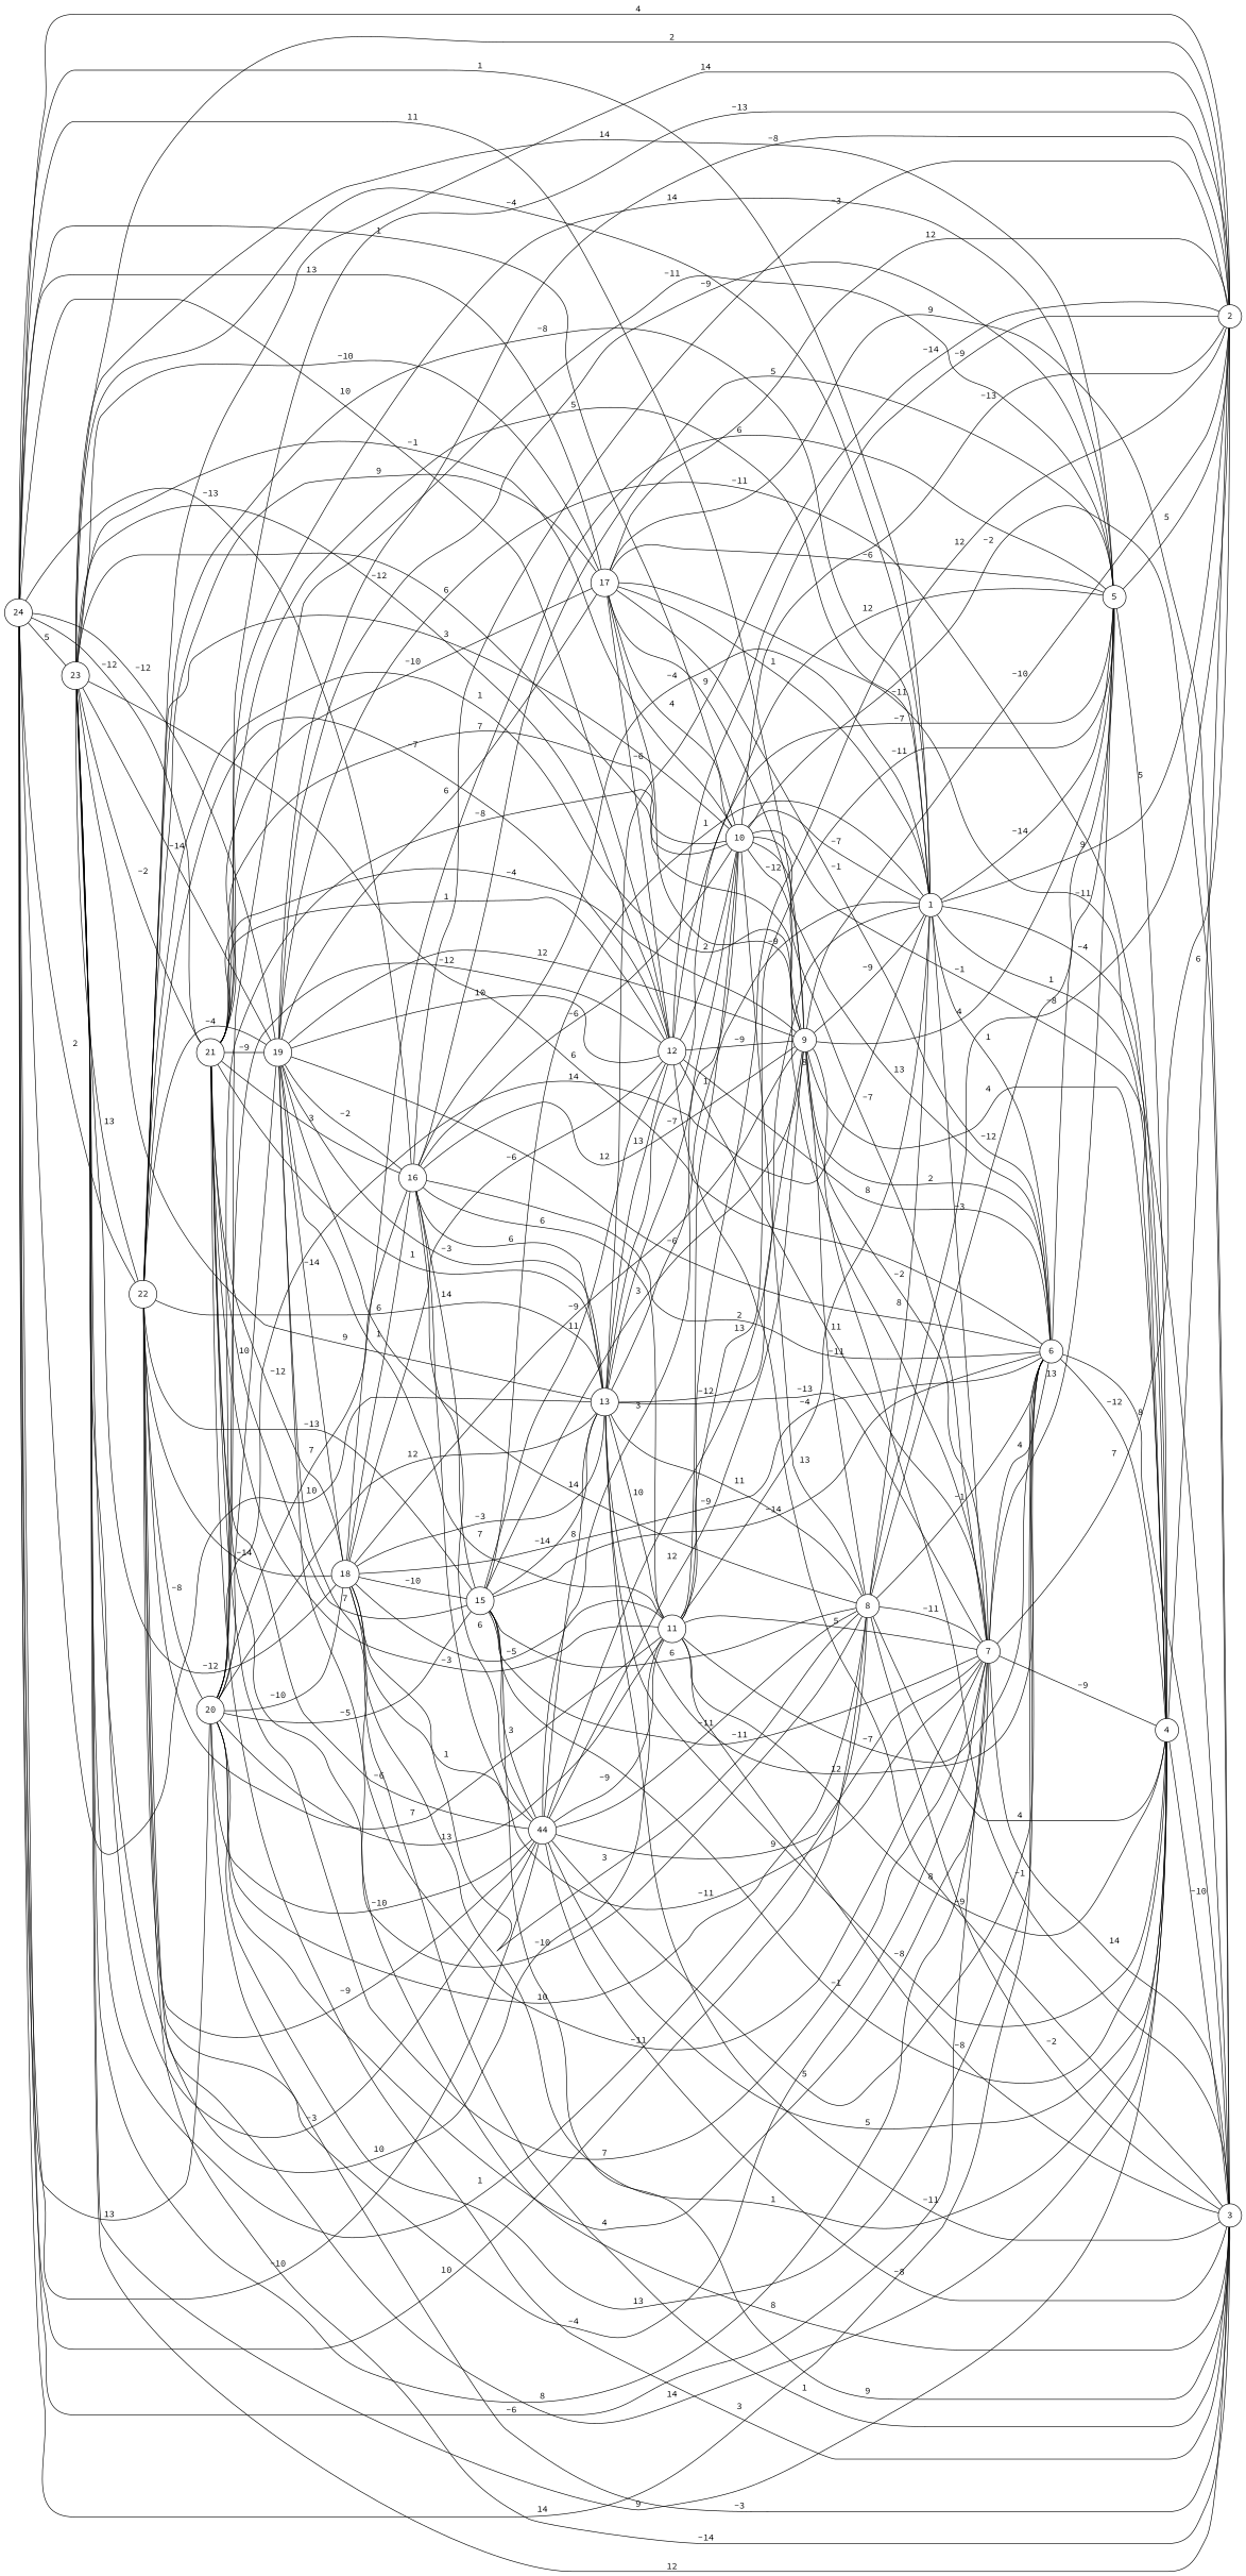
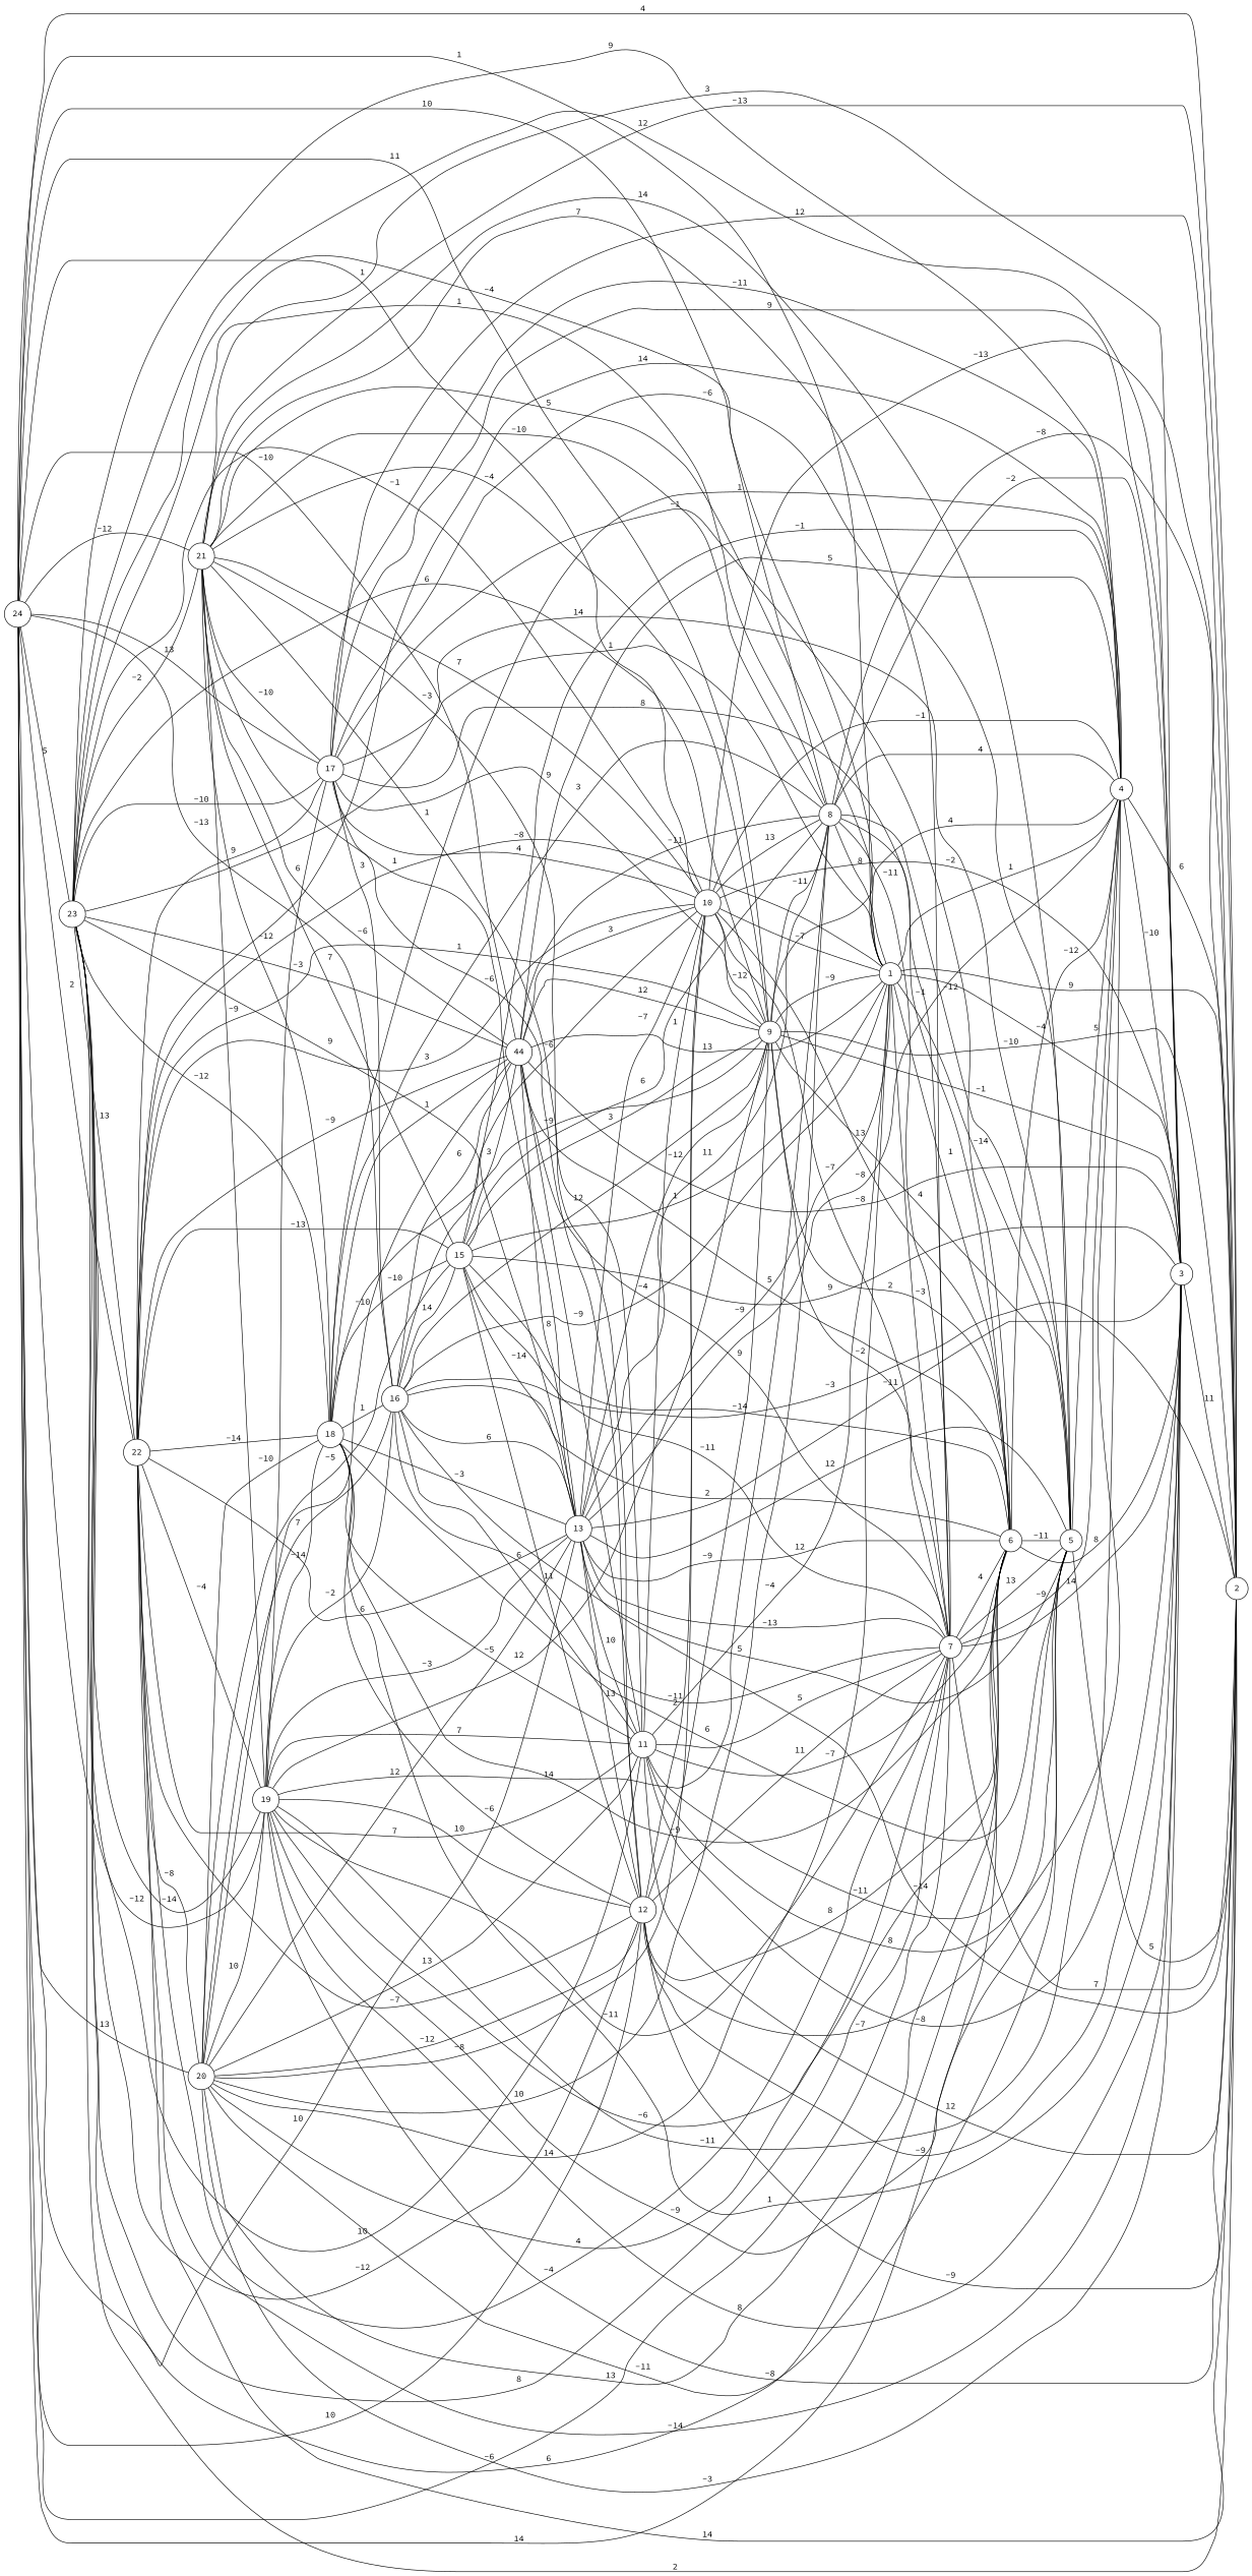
  graph {
    fontname="Source Code Pro"
    rankdir=LR
    node [fontname="Source Code Pro" shape=circle]
    edge [fontname="Source Code Pro"]
    24
    1
    2
    6
    7
    8
    9
    10
    12
    13
    n11 [label=44]
    16
    17
    19
    20
    21
    22
    23
    3
    4
    5
    11
    15
    18
    24 -- 1 [label=1]
    24 -- 2 [label=4]
    24 -- 6 [label=14]
    24 -- 7 [label=-6]
    24 -- 8 [label=10]
    24 -- 9 [label=11]
    24 -- 10 [label=1]
    24 -- 12 [label=10]
    24 -- 13 [label=10]
    24 -- n11 [label=-10]
    24 -- 16 [label=-13]
    24 -- 17 [label=13]
    24 -- 19 [label=-12]
    24 -- 20 [label=13]
    24 -- 21 [label=-12]
    24 -- 22 [label=2]
    24 -- 23 [label=5]
    1 -- 7 [label=-3]
    2 -- 1 [label=9]
    6 -- 1 [label=1]
    6 -- 3 [label=8]
    6 -- 4 [label=-12]
    6 -- 5 [label=-11]
    7 -- 2 [label=7]
    7 -- 6 [label=4]
    7 -- 3 [label=14]
    7 -- 4 [label=-9]
    7 -- 5 [label=13]
    8 -- 1 [label=8]
    8 -- 2 [label=-8]
    8 -- 6 [label=-1]
    8 -- 7 [label=-11]
    8 -- 3 [label=-2]
    8 -- 4 [label=4]
    8 -- 5 [label=-12]
    9 -- 1 [label=-9]
    9 -- 2 [label=-10]
    9 -- 6 [label=2]
    9 -- 7 [label=-2]
    9 -- 8 [label=-11]
    9 -- 3 [label=-1]
    9 -- 4 [label=4]
    9 -- 5 [label=4]
    10 -- 1 [label=-7]
    10 -- 2 [label=-13]
    10 -- 6 [label=13]
    10 -- 7 [label=-7]
    10 -- 8 [label=13]
    10 -- 9 [label=-12]
    10 -- 3 [label=-2]
    10 -- 4 [label=-1]
    12 -- 2 [label=-9]
    12 -- 6 [label=8]
    12 -- 7 [label=11]
    12 -- 9 [label=-9]
    12 -- 10 [label=2]
    12 -- 3 [label=-9]
    12 -- 5 [label=-7]
    13 -- 1 [label=-9]
    13 -- 2 [label=-14]
    13 -- 6 [label=12]
    13 -- 7 [label=-13]
    13 -- 8 [label=11]
    13 -- 9 [label=-12]
    13 -- 10 [label=-7]
    13 -- 12 [label=13]
    13 -- 3 [label=-11]
    13 -- 4 [label=-8]
    13 -- 5 [label=12]
    13 -- 11 [label=10]
    n11 -- 1 [label=13]
    n11 -- 6 [label=5]
    n11 -- 7 [label=9]
    n11 -- 8 [label=-11]
    n11 -- 9 [label=12]
    n11 -- 10 [label=3]
    n11 -- 13 [label=8]
    n11 -- 3 [label=-8]
    n11 -- 4 [label=5]
    n11 -- 11 [label=-9]
    16 -- 1 [label=-4]
    16 -- 2 [label=-3]
    16 -- 6 [label=2]
    16 -- 7 [label=-11]
    16 -- 9 [label=12]
    16 -- 10 [label=-6]
    16 -- 13 [label=6]
    16 -- n11 [label=6]
    16 -- 5 [label=5]
    16 -- 11 [label=6]
    16 -- 15 [label=14]
    17 -- 1 [label=1]
    17 -- 2 [label=12]
    17 -- 6 [label=-1]
    17 -- 7 [label=8]
    17 -- 9 [label=9]
    17 -- 10 [label=4]
    17 -- 12 [label=-6]
-   21 -- 16 [label=3]
+   17 -- 16 [label=3]
    17 -- 3 [label=9]
    17 -- 4 [label=-11]
    17 -- 5 [label=-6]
    19 -- 2 [label=-8]
    19 -- 6 [label=-6]
    19 -- 7 [label=-11]
    19 -- 8 [label=14]
    19 -- 9 [label=12]
    19 -- 12 [label=10]
    19 -- 13 [label=-3]
    19 -- 16 [label=-2]
    19 -- 17 [label=6]
    19 -- 3 [label=8]
    19 -- 4 [label=-11]
    19 -- 5 [label=-9]
    19 -- 11 [label=7]
    19 -- 18 [label=-14]
    20 -- 1 [label=14]
    20 -- 6 [label=13]
    20 -- 7 [label=4]
    20 -- 8 [label=10]
    20 -- 10 [label=-8]
    20 -- 12 [label=-12]
    20 -- 13 [label=12]
    20 -- n11 [label=-10]
    20 -- 16 [label=7]
    20 -- 19 [label=10]
    20 -- 3 [label=-3]
    20 -- 5 [label=-11]
    20 -- 11 [label=13]
    20 -- 15 [label=-5]
    20 -- 18 [label=-10]
    21 -- 1 [label=5]
    21 -- 2 [label=-13]
    21 -- 7 [label=7]
    21 -- 8 [label=-10]
    21 -- 9 [label=-4]
    21 -- 10 [label=7]
    21 -- 12 [label=1]
    21 -- 13 [label=1]
    21 -- n11 [label=-6]
    21 -- 17 [label=-10]
    21 -- 19 [label=-9]
    21 -- 3 [label=3]
    21 -- 5 [label=14]
    21 -- 11 [label=-3]
    21 -- 15 [label=7]
    21 -- 18 [label=-12]
    22 -- 1 [label=-8]
    22 -- 2 [label=14]
    22 -- 7 [label=-4]
    22 -- 9 [label=1]
    22 -- 10 [label=3]
    22 -- 12 [label=-7]
    22 -- 13 [label=6]
    22 -- n11 [label=-9]
    22 -- 17 [label=9]
    22 -- 19 [label=-4]
    22 -- 20 [label=-8]
    22 -- 3 [label=-14]
    22 -- 4 [label=14]
    22 -- 11 [label=7]
    22 -- 15 [label=-13]
    22 -- 18 [label=-14]
    23 -- 1 [label=-4]
    23 -- 2 [label=2]
    23 -- 6 [label=6]
    23 -- 7 [label=8]
    23 -- 8 [label=1]
    23 -- 9 [label=6]
    23 -- 10 [label=-1]
    23 -- 12 [label=-12]
    23 -- 13 [label=9]
    23 -- n11 [label=-3]
    23 -- 17 [label=-10]
    23 -- 19 [label=-14]
    23 -- 21 [label=-2]
    23 -- 22 [label=13]
    23 -- 3 [label=12]
    23 -- 4 [label=9]
    23 -- 5 [label=14]
    23 -- 11 [label=10]
    23 -- 18 [label=-12]
    3 -- 1 [label=-4]
+   3 -- 2 [label=11]
    4 -- 1 [label=1]
    4 -- 2 [label=6]
    4 -- 3 [label=-10]
    5 -- 1 [label=-14]
    5 -- 2 [label=5]
    5 -- 4 [label=5]
    11 -- 1 [label=-4]
    11 -- 2 [label=12]
    11 -- 6 [label=-7]
    11 -- 7 [label=5]
    11 -- 10 [label=1]
    11 -- 3 [label=-8]
    11 -- 4 [label=8]
    11 -- 5 [label=-11]
    15 -- 1 [label=1]
    15 -- 6 [label=-14]
    15 -- 7 [label=-11]
    15 -- 8 [label=6]
    15 -- 9 [label=3]
    15 -- 12 [label=11]
    15 -- 13 [label=-14]
    15 -- n11 [label=3]
    15 -- 3 [label=9]
    15 -- 4 [label=-1]
    18 -- 6 [label=-9]
    18 -- 8 [label=3]
    18 -- 9 [label=-9]
    18 -- 12 [label=-6]
    18 -- 13 [label=-3]
    18 -- n11 [label=1]
    18 -- 16 [label=1]
    18 -- 3 [label=1]
    18 -- 4 [label=1]
    18 -- 5 [label=6]
    18 -- 11 [label=-5]
    18 -- 15 [label=-10]
  }
